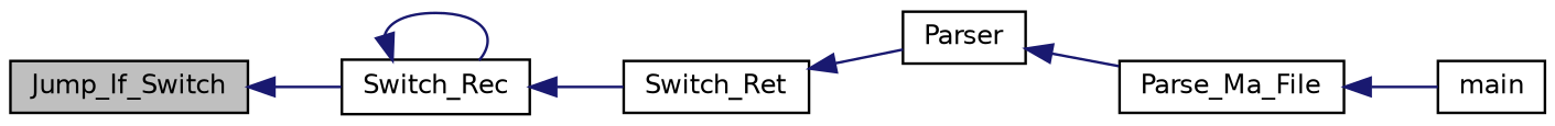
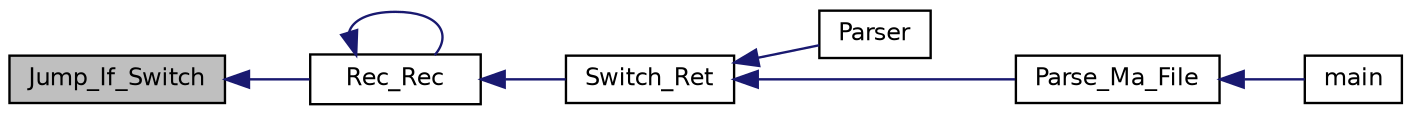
  digraph {
    rankdir=LR
    node [color=black fillcolor=white fontname=Helvetica fontsize=10 shape=record style=filled]
    edge [color=midnightblue dir=back fontname=Helvetica fontsize=10 labelfontname=Helvetica labelfontsize=10 style=solid]
    n1 [fillcolor=grey75 fontcolor=black height=0.2 label=Jump_If_Switch width=0.4]
-   n2 [height=0.2 label=Switch_Rec width=0.4]
+   n2 [height=0.2 label=Rec_Rec width=0.4]
    n3 [height=0.2 label=Switch_Ret width=0.4]
    n4 [height=0.2 label=Parser width=0.4]
    n5 [height=0.2 label=Parse_Ma_File width=0.4]
    n6 [height=0.2 label=main width=0.4]
    n1 -> n2
    n2 -> n2
    n2 -> n3
    n3 -> n4
-   n4 -> n5
+   n3 -> n5
    n5 -> n6
  }
